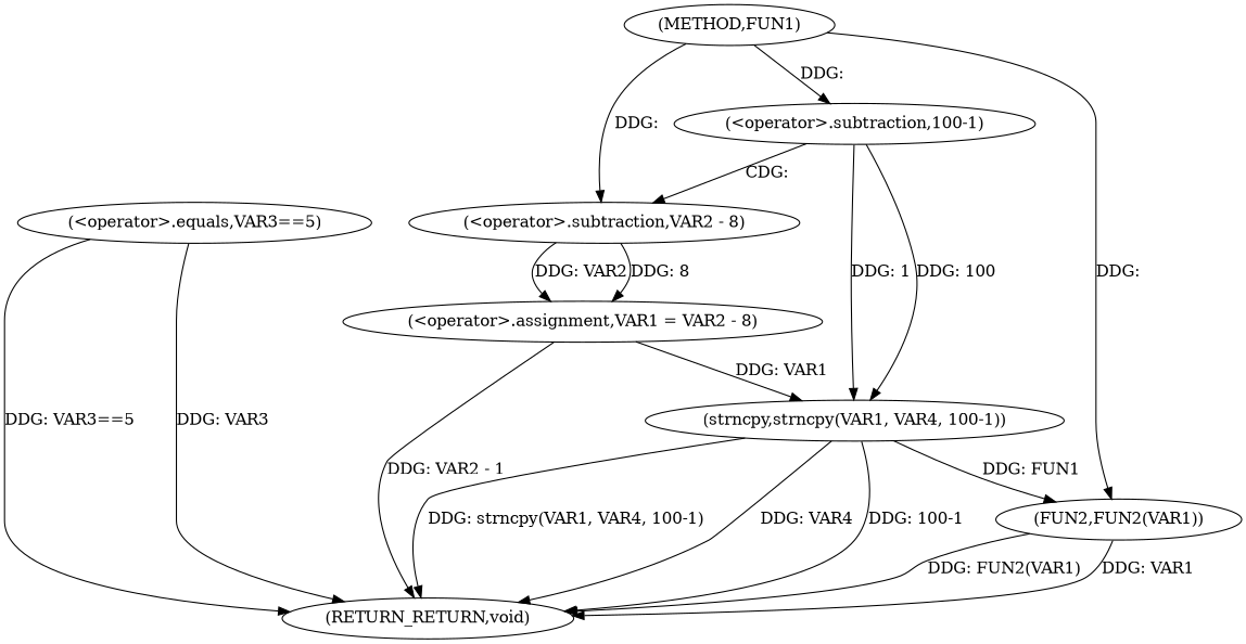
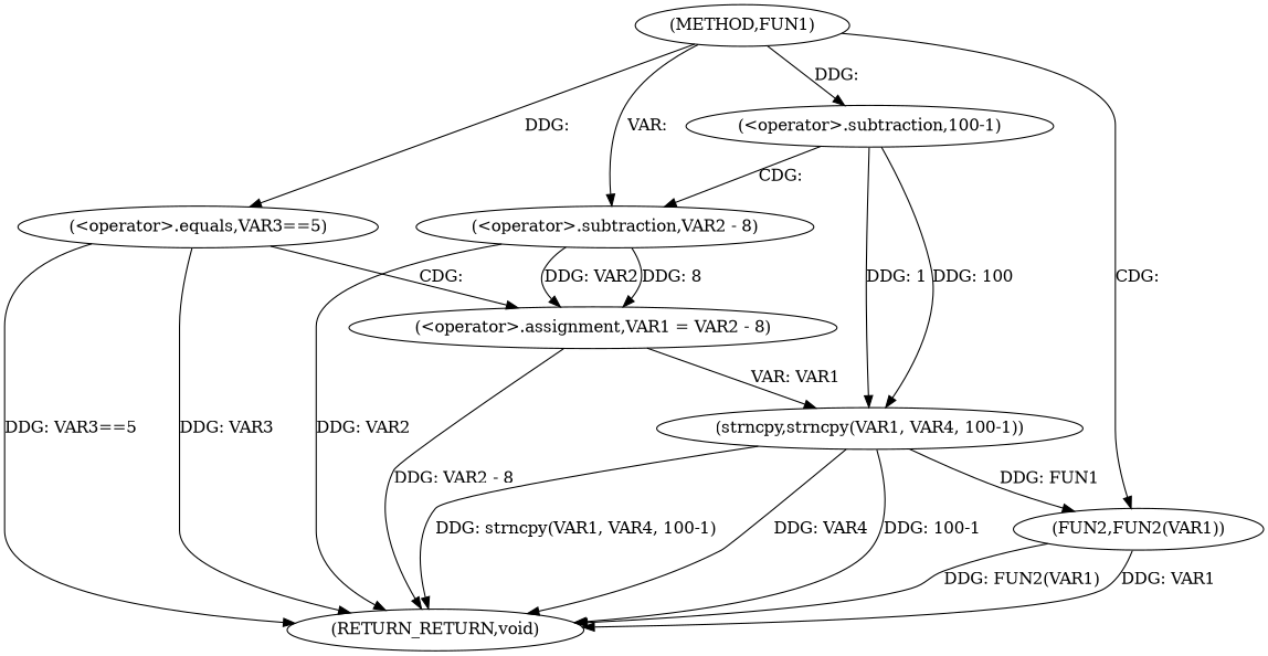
  digraph {
    n1 [label="(METHOD,FUN1)"]
    n2 [label="(<operator>.equals,VAR3==5)"]
    n3 [label="(<operator>.subtraction,VAR2 - 8)"]
    n4 [label="(<operator>.subtraction,100-1)"]
    n5 [label="(FUN2,FUN2(VAR1))"]
    n6 [label="(<operator>.assignment,VAR1 = VAR2 - 8)"]
    n7 [label="(RETURN_RETURN,void)"]
    n8 [label="(strncpy,strncpy(VAR1, VAR4, 100-1))"]
-   n1 -> n3 [label="DDG: "]
+   n1 -> n2 [label="DDG: "]
+   n1 -> n3 [label="VAR: "]
    n1 -> n4 [label="DDG: "]
-   n1 -> n5 [label="DDG: "]
+   n1 -> n5 [label="CDG: "]
+   n2 -> n6 [label="CDG: "]
    n2 -> n7 [label="DDG: VAR3==5"]
    n2 -> n7 [label="DDG: VAR3"]
    n3 -> n6 [label="DDG: VAR2"]
    n3 -> n6 [label="DDG: 8"]
+   n3 -> n7 [label="DDG: VAR2"]
    n4 -> n3 [label="CDG: "]
    n4 -> n8 [label="DDG: 100"]
    n4 -> n8 [label="DDG: 1"]
    n5 -> n7 [label="DDG: VAR1"]
    n5 -> n7 [label="DDG: FUN2(VAR1)"]
-   n6 -> n7 [label="DDG: VAR2 - 1"]
-   n6 -> n8 [label="DDG: VAR1"]
+   n6 -> n7 [label="DDG: VAR2 - 8"]
+   n6 -> n8 [label="VAR: VAR1"]
    n8 -> n5 [label="DDG: FUN1"]
    n8 -> n7 [label="DDG: VAR4"]
    n8 -> n7 [label="DDG: 100-1"]
    n8 -> n7 [label="DDG: strncpy(VAR1, VAR4, 100-1)"]
  }
